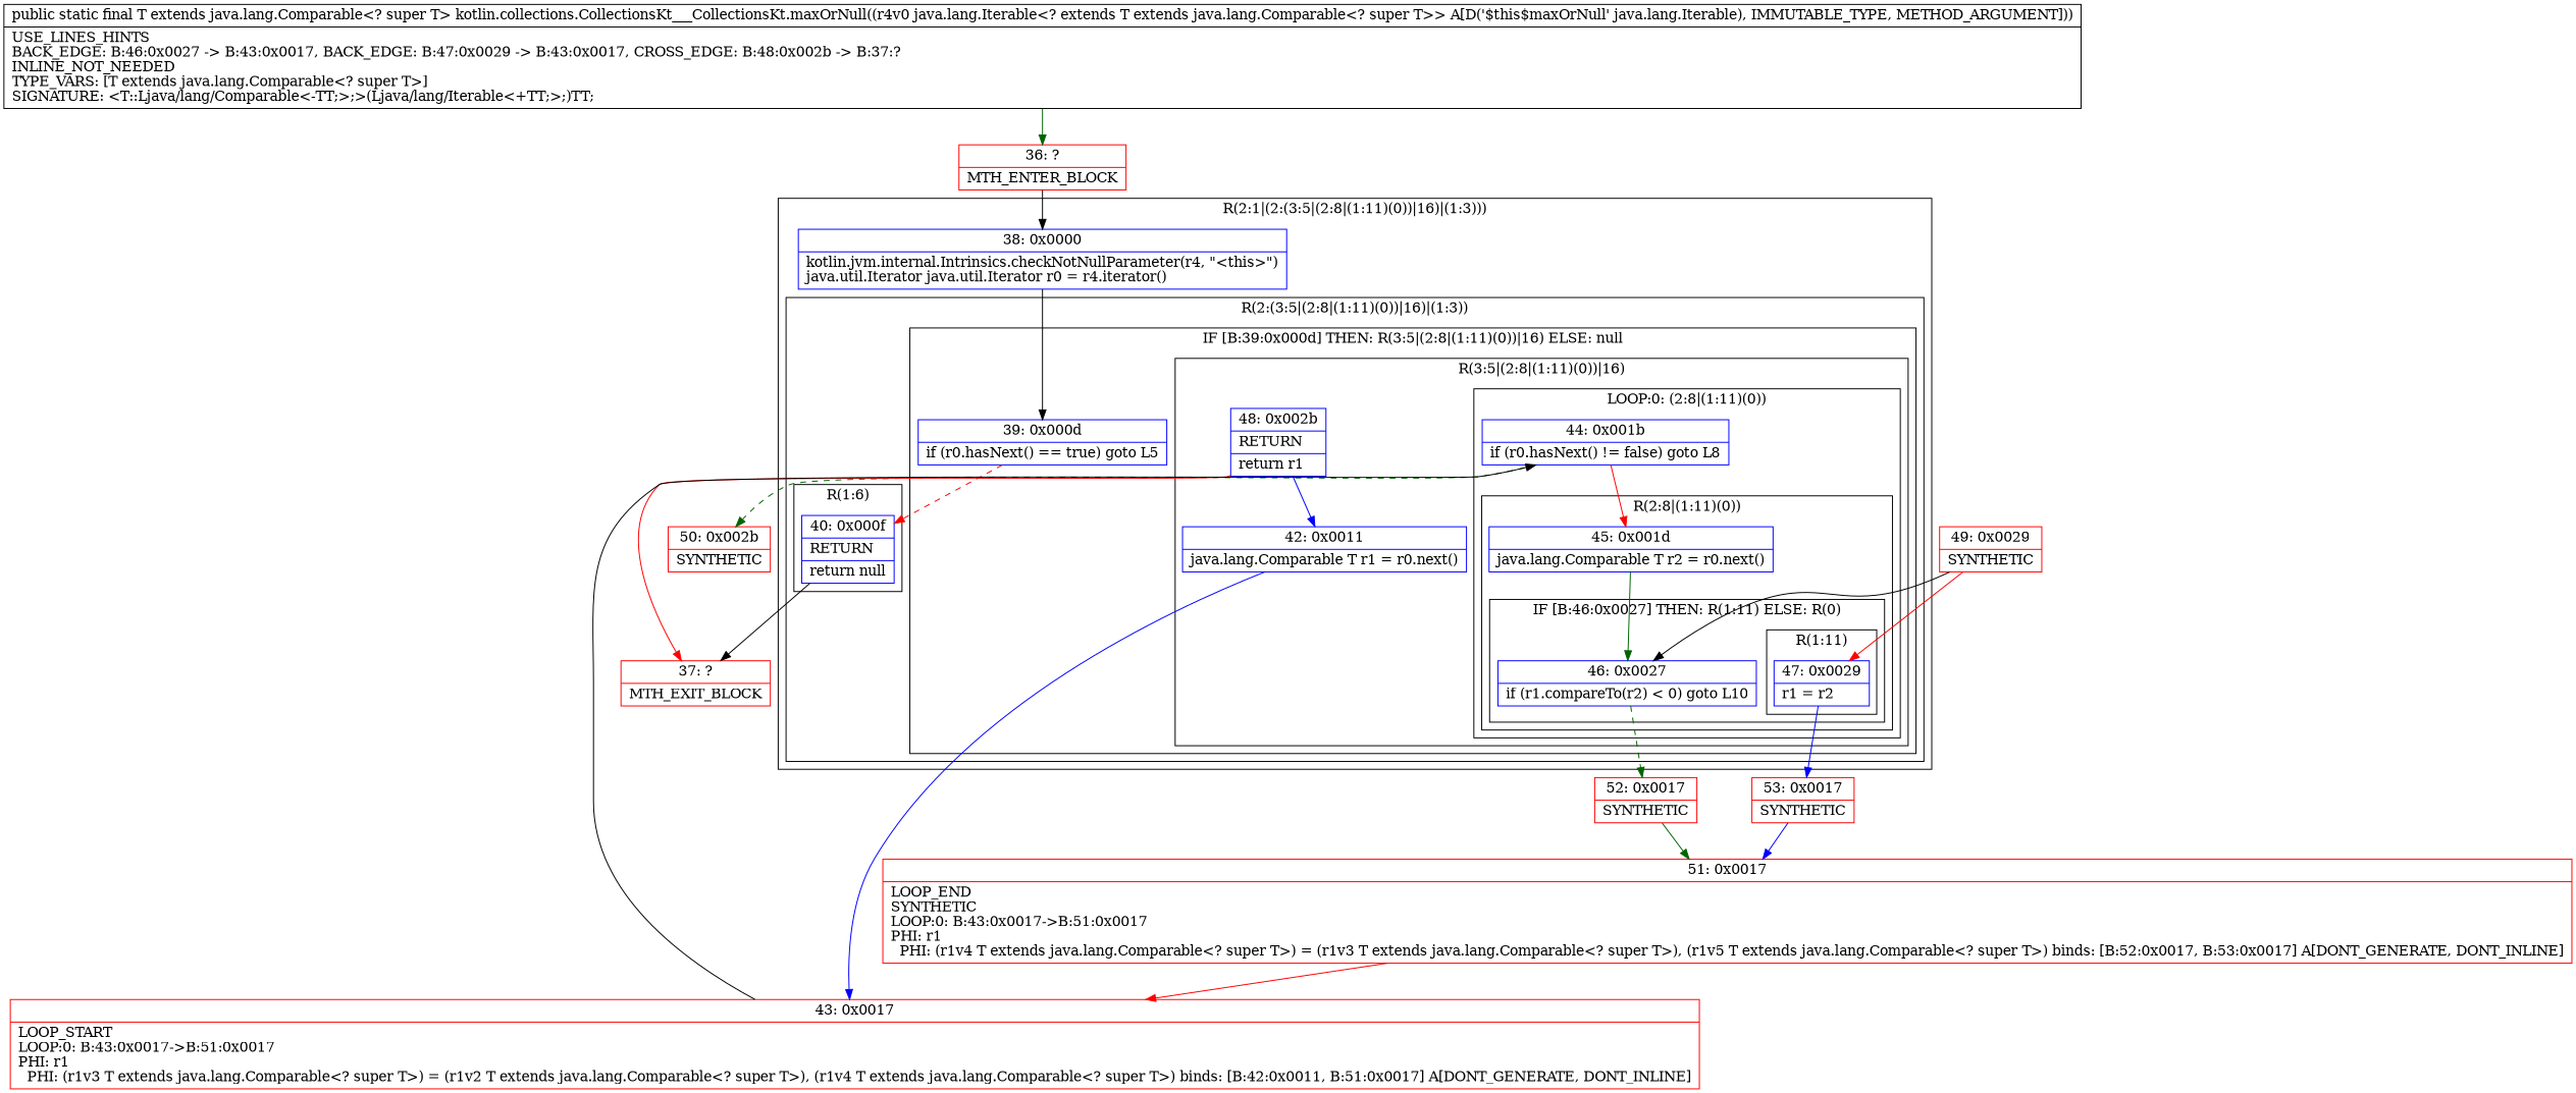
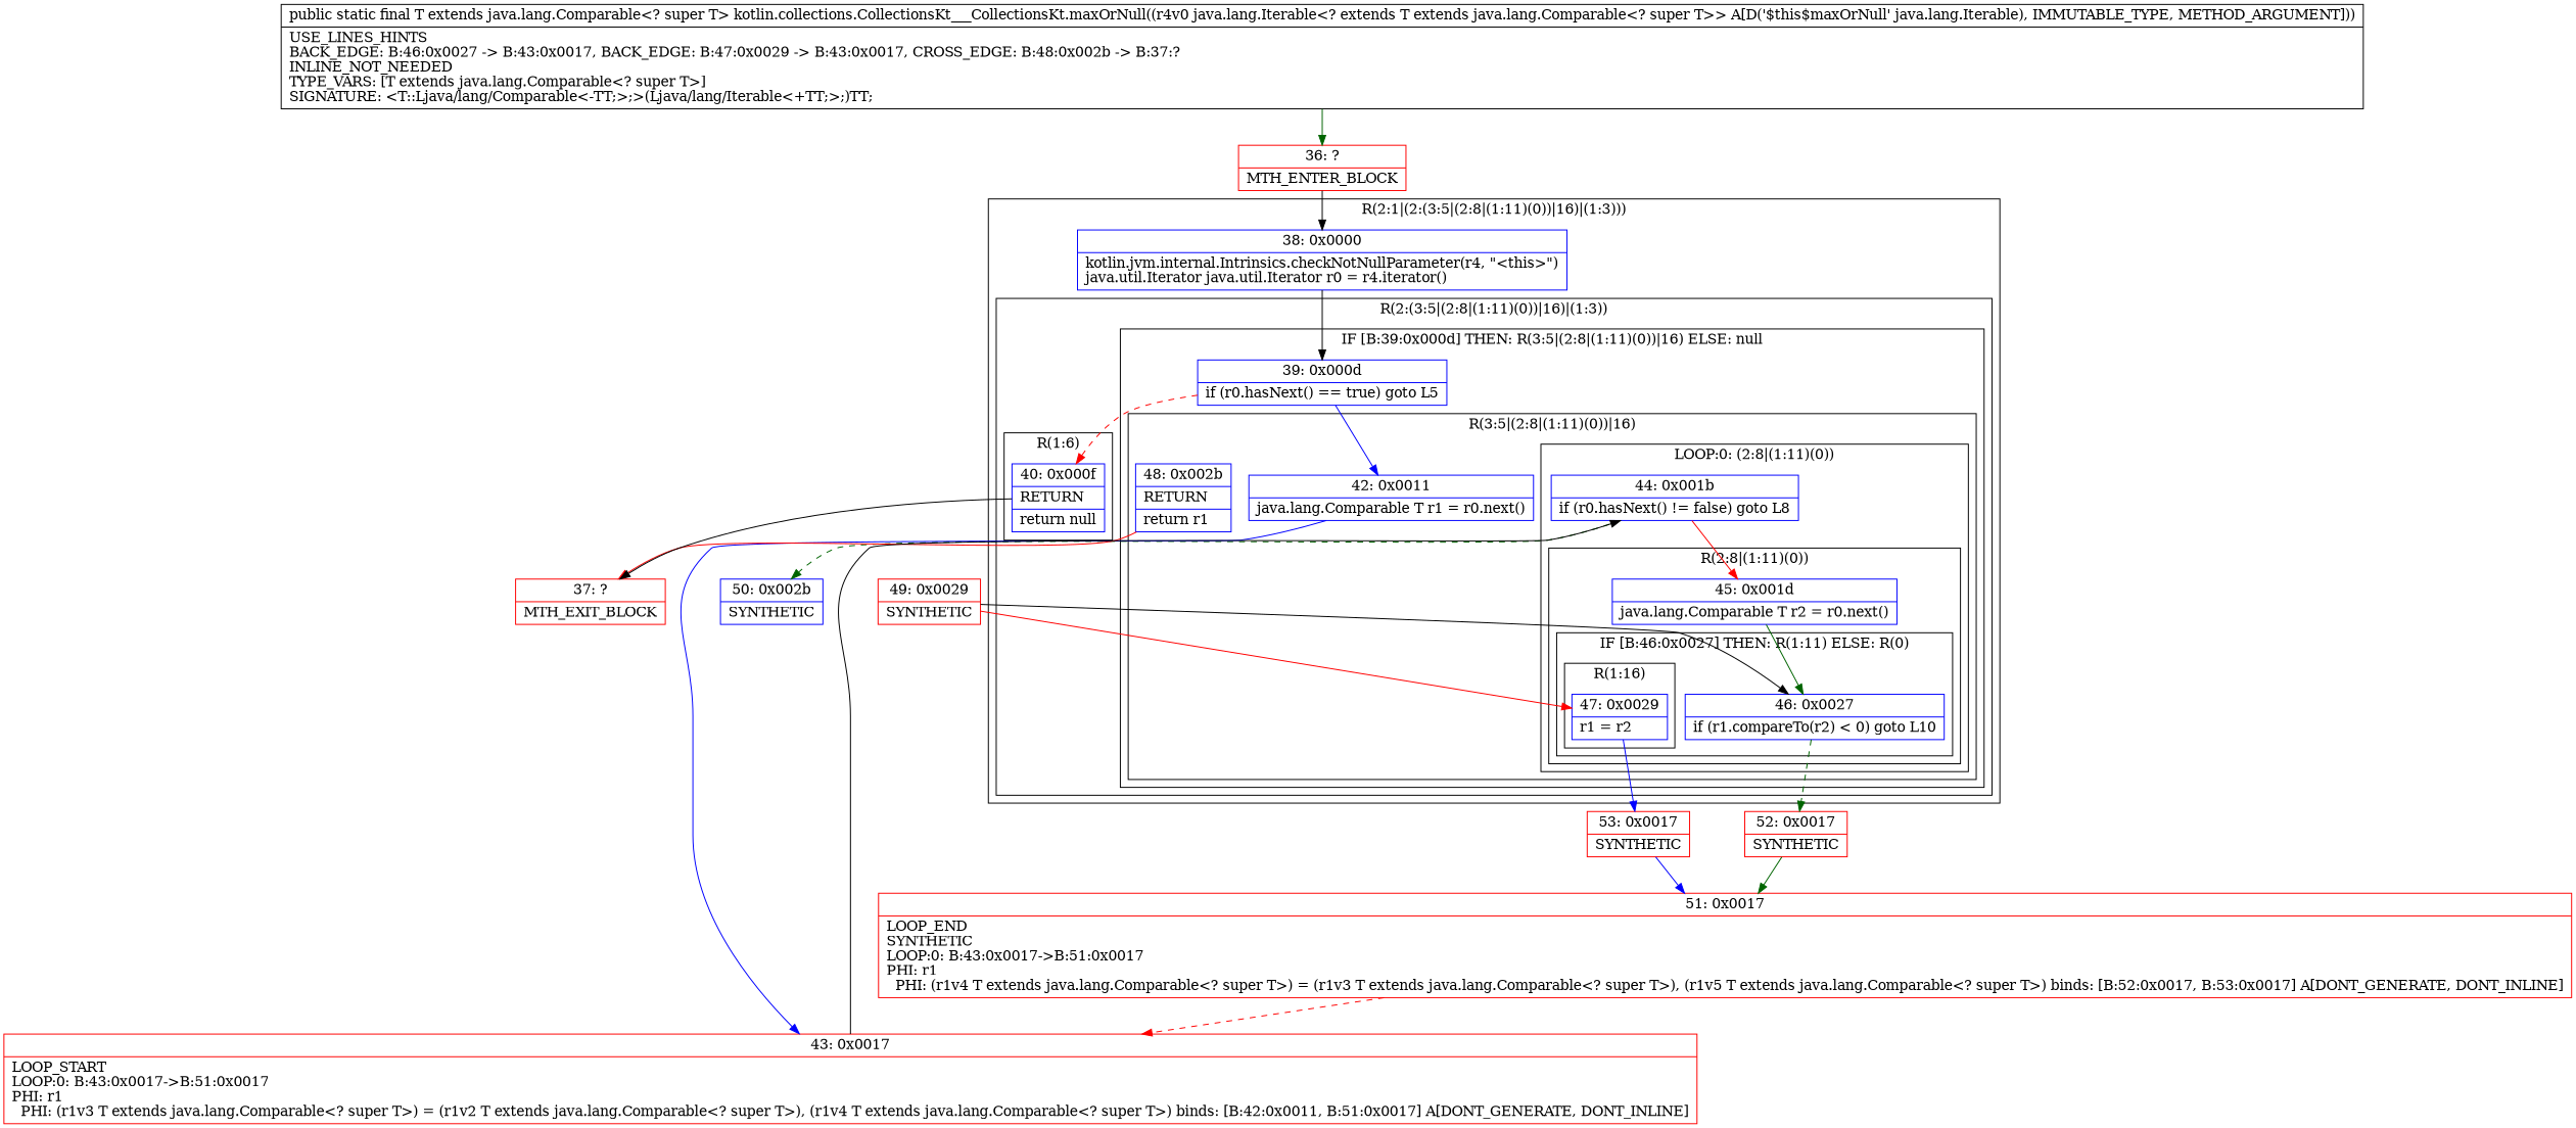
  digraph {
    node [color=blue shape=record]
    edge [color=darkgreen]
    n1 [label="{47\:\ 0x0029|r1 = r2\l}"]
    n2 [label="{46\:\ 0x0027|if (r1.compareTo(r2) \< 0) goto L10\l}"]
    n3 [label="{45\:\ 0x001d|java.lang.Comparable T r2 = r0.next()\l}"]
    n4 [label="{44\:\ 0x001b|if (r0.hasNext() != false) goto L8\l}"]
    n5 [label="{42\:\ 0x0011|java.lang.Comparable T r1 = r0.next()\l}"]
    n6 [label="{48\:\ 0x002b|RETURN\l|return r1\l}"]
    n7 [label="{39\:\ 0x000d|if (r0.hasNext() == true) goto L5\l}"]
    n8 [label="{40\:\ 0x000f|RETURN\l|return null\l}"]
    n9 [label="{38\:\ 0x0000|kotlin.jvm.internal.Intrinsics.checkNotNullParameter(r4, \"\<this\>\")\ljava.util.Iterator java.util.Iterator r0 = r4.iterator()\l}"]
    n10 [color=red label="{53\:\ 0x0017|SYNTHETIC\l}"]
    n11 [color=red label="{52\:\ 0x0017|SYNTHETIC\l}"]
-   n12 [color=red label="{50\:\ 0x002b|SYNTHETIC\l}"]
+   n12 [label="{50\:\ 0x002b|SYNTHETIC\l}"]
    n13 [color=red label="{43\:\ 0x0017|LOOP_START\lLOOP:0: B:43:0x0017\-\>B:51:0x0017\lPHI: r1 \l  PHI: (r1v3 T extends java.lang.Comparable\<? super T\>) = (r1v2 T extends java.lang.Comparable\<? super T\>), (r1v4 T extends java.lang.Comparable\<? super T\>) binds: [B:42:0x0011, B:51:0x0017] A[DONT_GENERATE, DONT_INLINE]\l}"]
    n14 [color=red label="{37\:\ ?|MTH_EXIT_BLOCK\l}"]
    n15 [color=red label="{49\:\ 0x0029|SYNTHETIC\l}"]
    n16 [color=red label="{51\:\ 0x0017|LOOP_END\lSYNTHETIC\lLOOP:0: B:43:0x0017\-\>B:51:0x0017\lPHI: r1 \l  PHI: (r1v4 T extends java.lang.Comparable\<? super T\>) = (r1v3 T extends java.lang.Comparable\<? super T\>), (r1v5 T extends java.lang.Comparable\<? super T\>) binds: [B:52:0x0017, B:53:0x0017] A[DONT_GENERATE, DONT_INLINE]\l}"]
    n17 [color=red label="{36\:\ ?|MTH_ENTER_BLOCK\l}"]
    n18 [label="{public static final T extends java.lang.Comparable\<? super T\> kotlin.collections.CollectionsKt___CollectionsKt.maxOrNull((r4v0 java.lang.Iterable\<? extends T extends java.lang.Comparable\<? super T\>\> A[D('$this$maxOrNull' java.lang.Iterable), IMMUTABLE_TYPE, METHOD_ARGUMENT]))  | USE_LINES_HINTS\lBACK_EDGE: B:46:0x0027 \-\> B:43:0x0017, BACK_EDGE: B:47:0x0029 \-\> B:43:0x0017, CROSS_EDGE: B:48:0x002b \-\> B:37:?\lINLINE_NOT_NEEDED\lTYPE_VARS: [T extends java.lang.Comparable\<? super T\>]\lSIGNATURE: \<T::Ljava\/lang\/Comparable\<\-TT;\>;\>(Ljava\/lang\/Iterable\<+TT;\>;)TT;\l}" color=""]
    subgraph cluster_1 {
      label="R(2:1|(2:(3:5|(2:8|(1:11)(0))|16)|(1:3)))"
      n9
      subgraph cluster_2 {
        label="R(2:(3:5|(2:8|(1:11)(0))|16)|(1:3))"
        subgraph cluster_3 {
          label="IF [B:39:0x000d] THEN: R(3:5|(2:8|(1:11)(0))|16) ELSE: null"
          n7
          subgraph cluster_4 {
            label="R(3:5|(2:8|(1:11)(0))|16)"
            n5
            n6
            subgraph cluster_5 {
              label="LOOP:0: (2:8|(1:11)(0))"
              n4
              subgraph cluster_6 {
                label="R(2:8|(1:11)(0))"
                n3
                subgraph cluster_7 {
                  label="IF [B:46:0x0027] THEN: R(1:11) ELSE: R(0)"
                  n2
                  subgraph cluster_8 {
-                   label="R(1:11)"
+                   label="R(1:16)"
                    n1
                  }
                  subgraph cluster_9 {
                    label="R(0)"
                  }
                }
              }
            }
          }
        }
        subgraph cluster_10 {
          label="R(1:6)"
          n8
        }
      }
    }
    n1 -> n10 [color=blue]
    n2 -> n11 [style=dashed]
    n3 -> n2
    n4 -> n3 [color=red]
    n4 -> n12 [style=dashed]
    n5 -> n13 [color=blue]
    n6 -> n14 [color=red]
-   n6 -> n5 [color=blue]
+   n7 -> n5 [color=blue]
    n7 -> n8 [color=red style=dashed]
    n8 -> n14 [color=black]
    n9 -> n7 [color=black]
    n10 -> n16 [color=blue]
    n11 -> n16
    n13 -> n4 [color=black]
    n15 -> n1 [color=red]
    n15 -> n2 [color=black]
-   n16 -> n13 [color=red]
+   n16 -> n13 [color=red style=dashed]
    n17 -> n9 [color=black]
    n18 -> n17
  }
